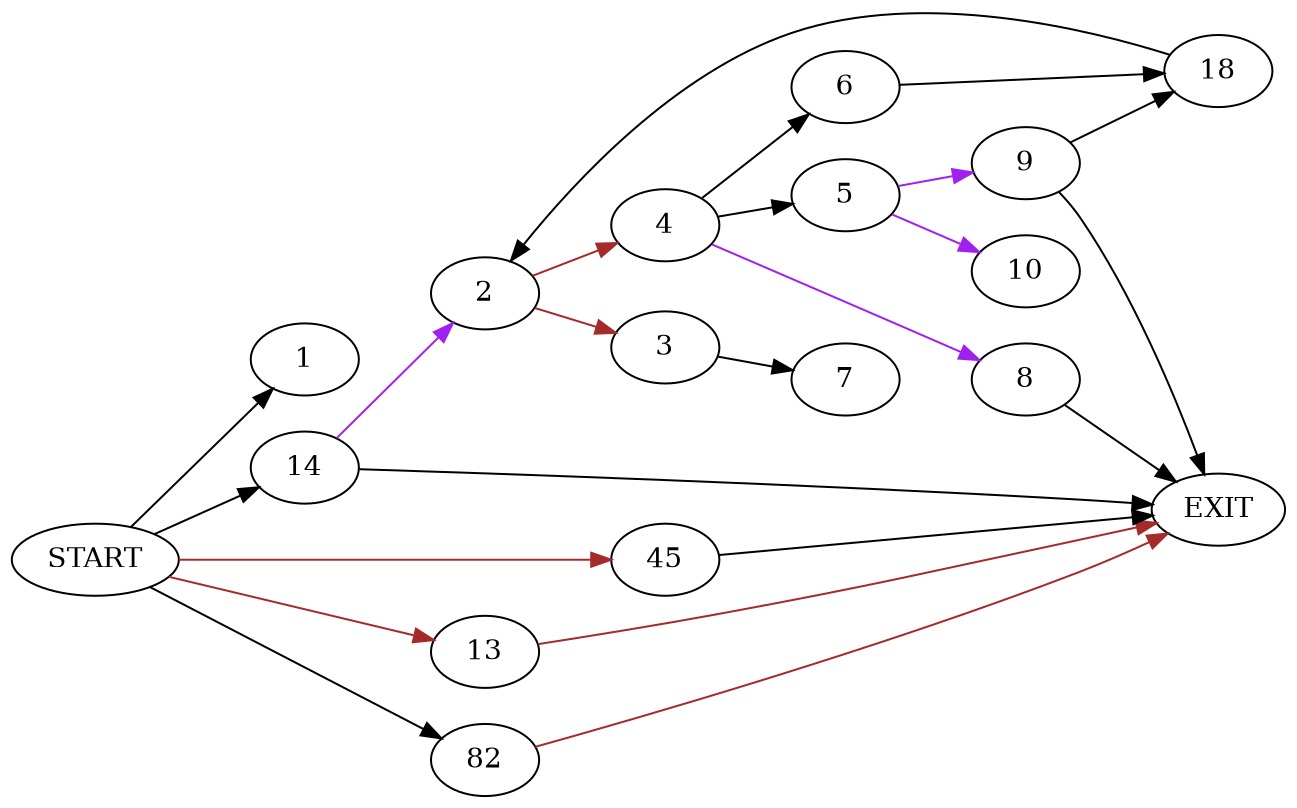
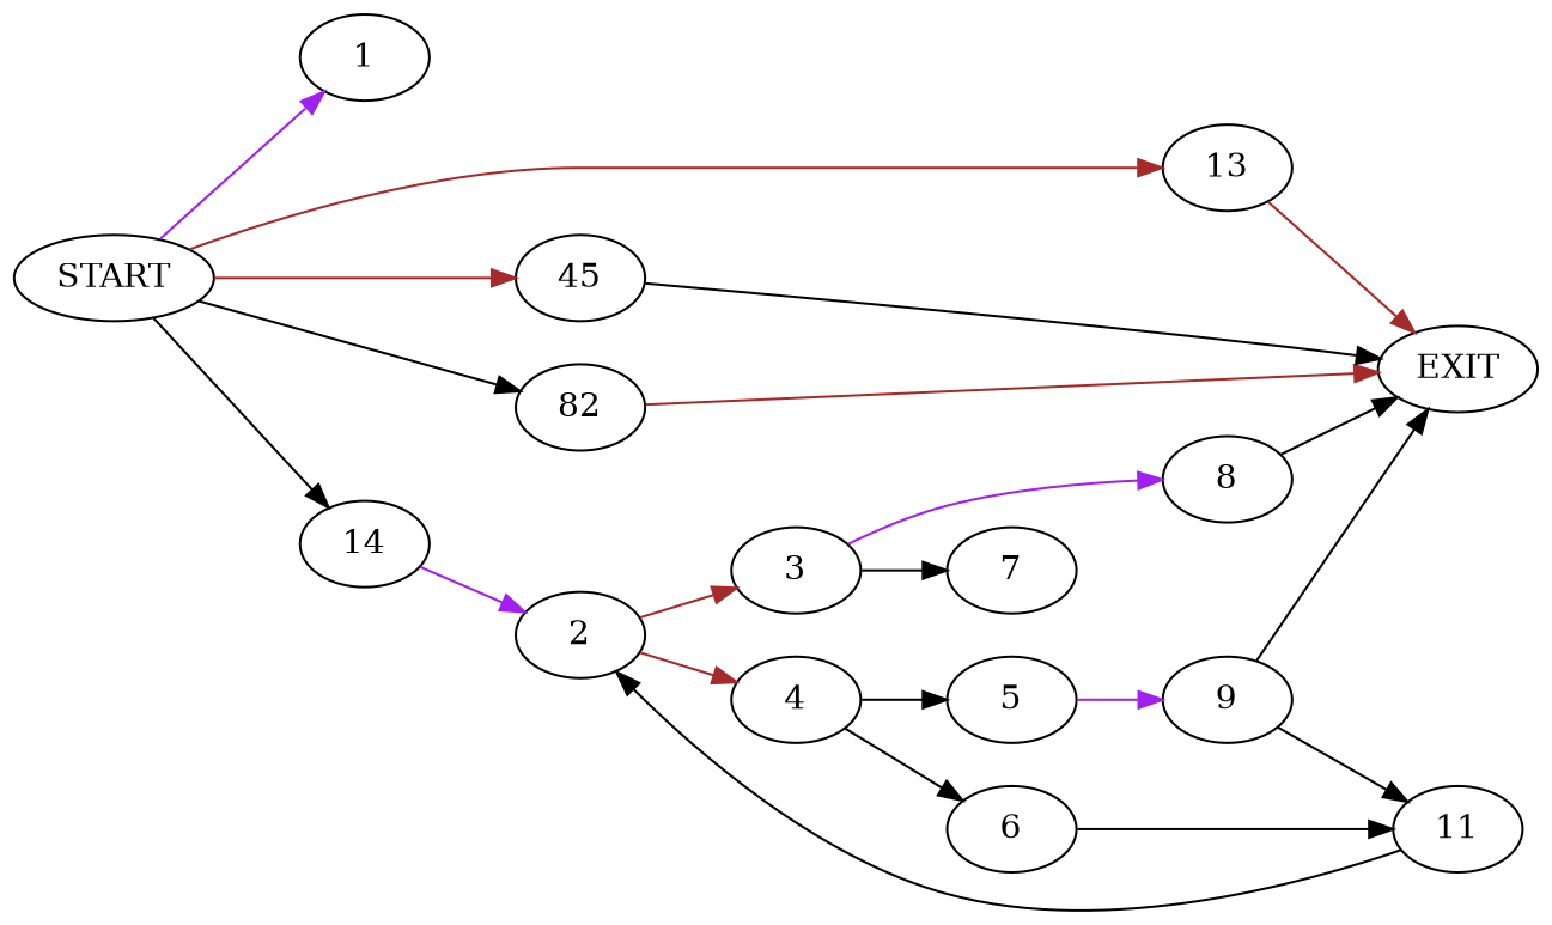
  digraph {
    rankdir=LR
    edge [color=black]
    n1 [label=START]
    1
    n3 [label=82]
    13
    14
    n6 [label=45]
    n7 [label=EXIT]
    2
    3
    4
    7
    8
    5
    6
    9
-   10
-   11 [label=18]
-   n1 -> 1
+   11
+   n1 -> 1 [color=purple]
    n1 -> n3
    n1 -> 13 [color=brown]
    n1 -> 14
    n1 -> n6 [color=brown]
    n3 -> n7 [color=brown]
    13 -> n7 [color=brown]
-   14 -> n7
    14 -> 2 [color=purple]
    n6 -> n7
    2 -> 3 [color=brown]
    2 -> 4 [color=brown]
    3 -> 7
-   4 -> 8 [color=purple]
+   3 -> 8 [color=purple]
    4 -> 5
    4 -> 6
    8 -> n7
    5 -> 9 [color=purple]
-   5 -> 10 [color=purple]
    6 -> 11
    9 -> n7
    9 -> 11
    11 -> 2
  }
